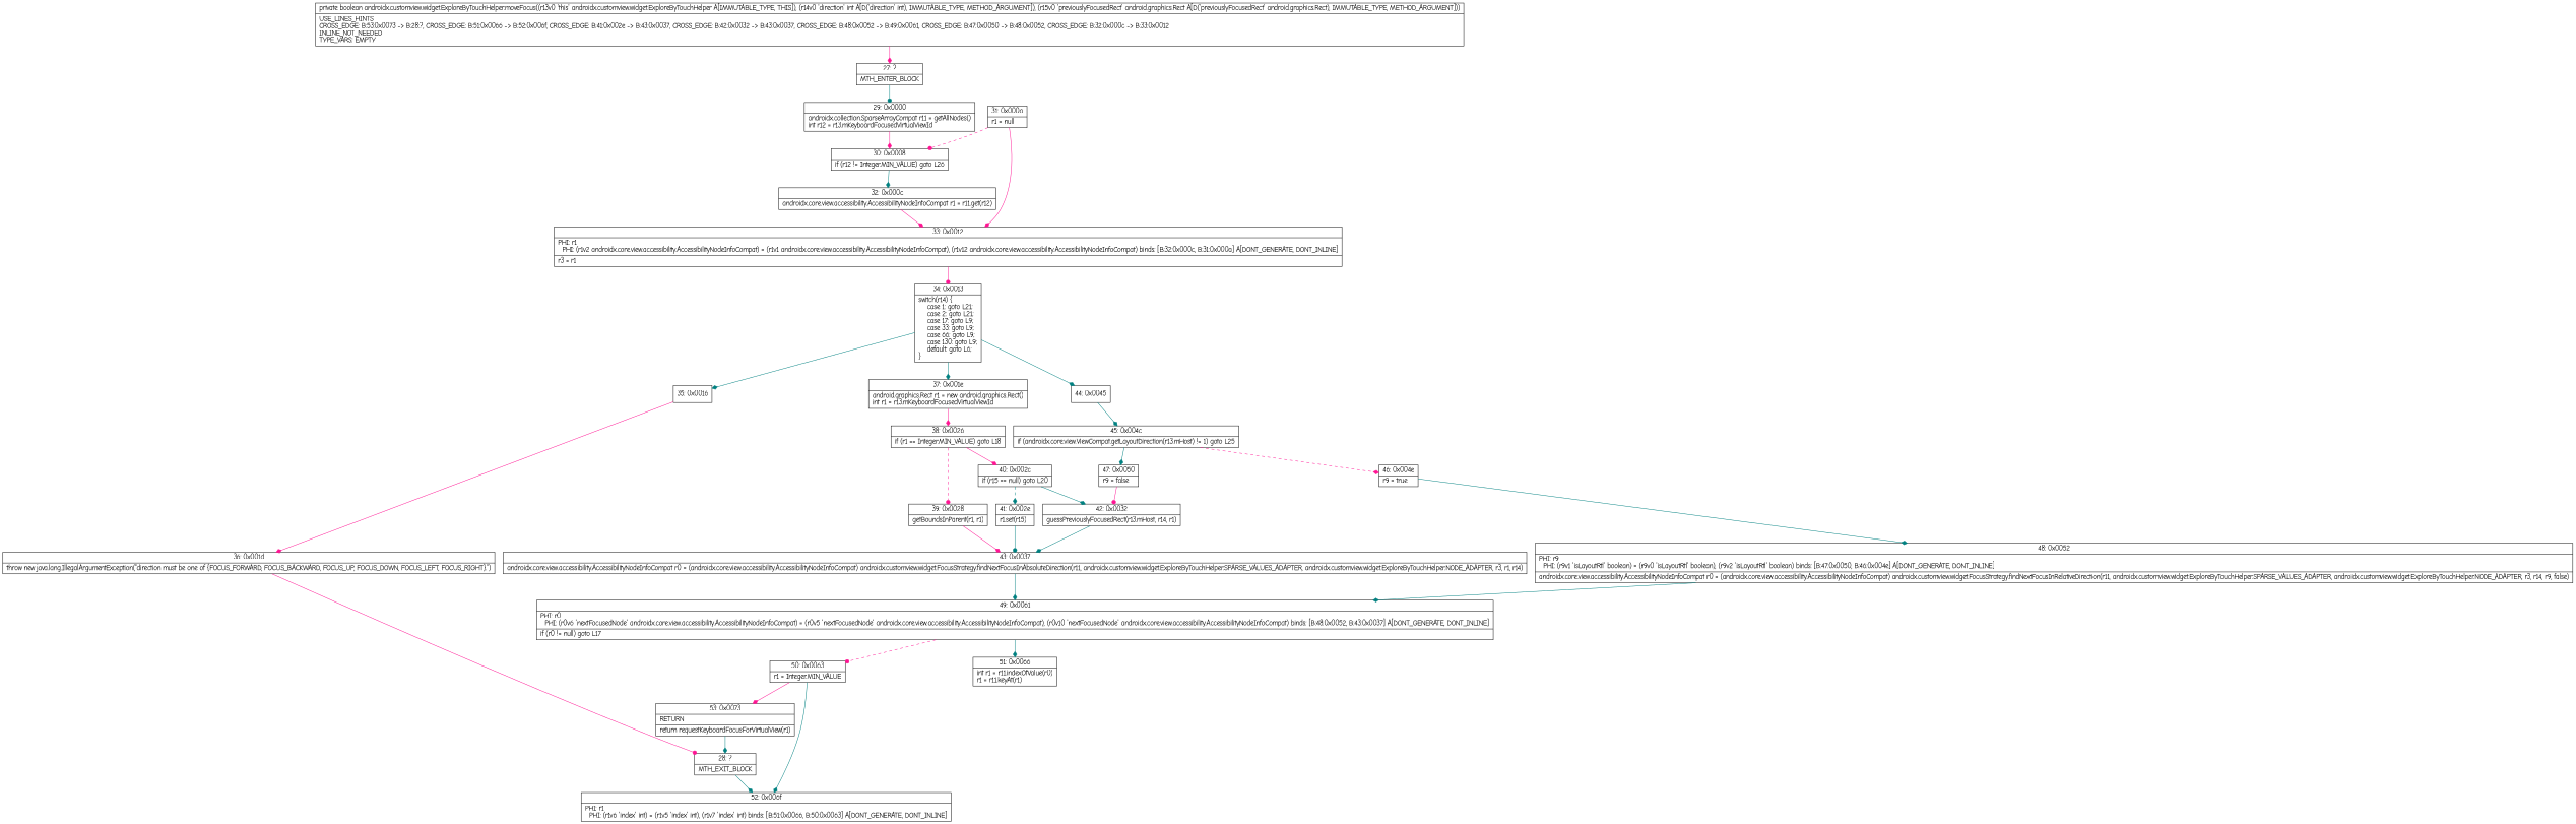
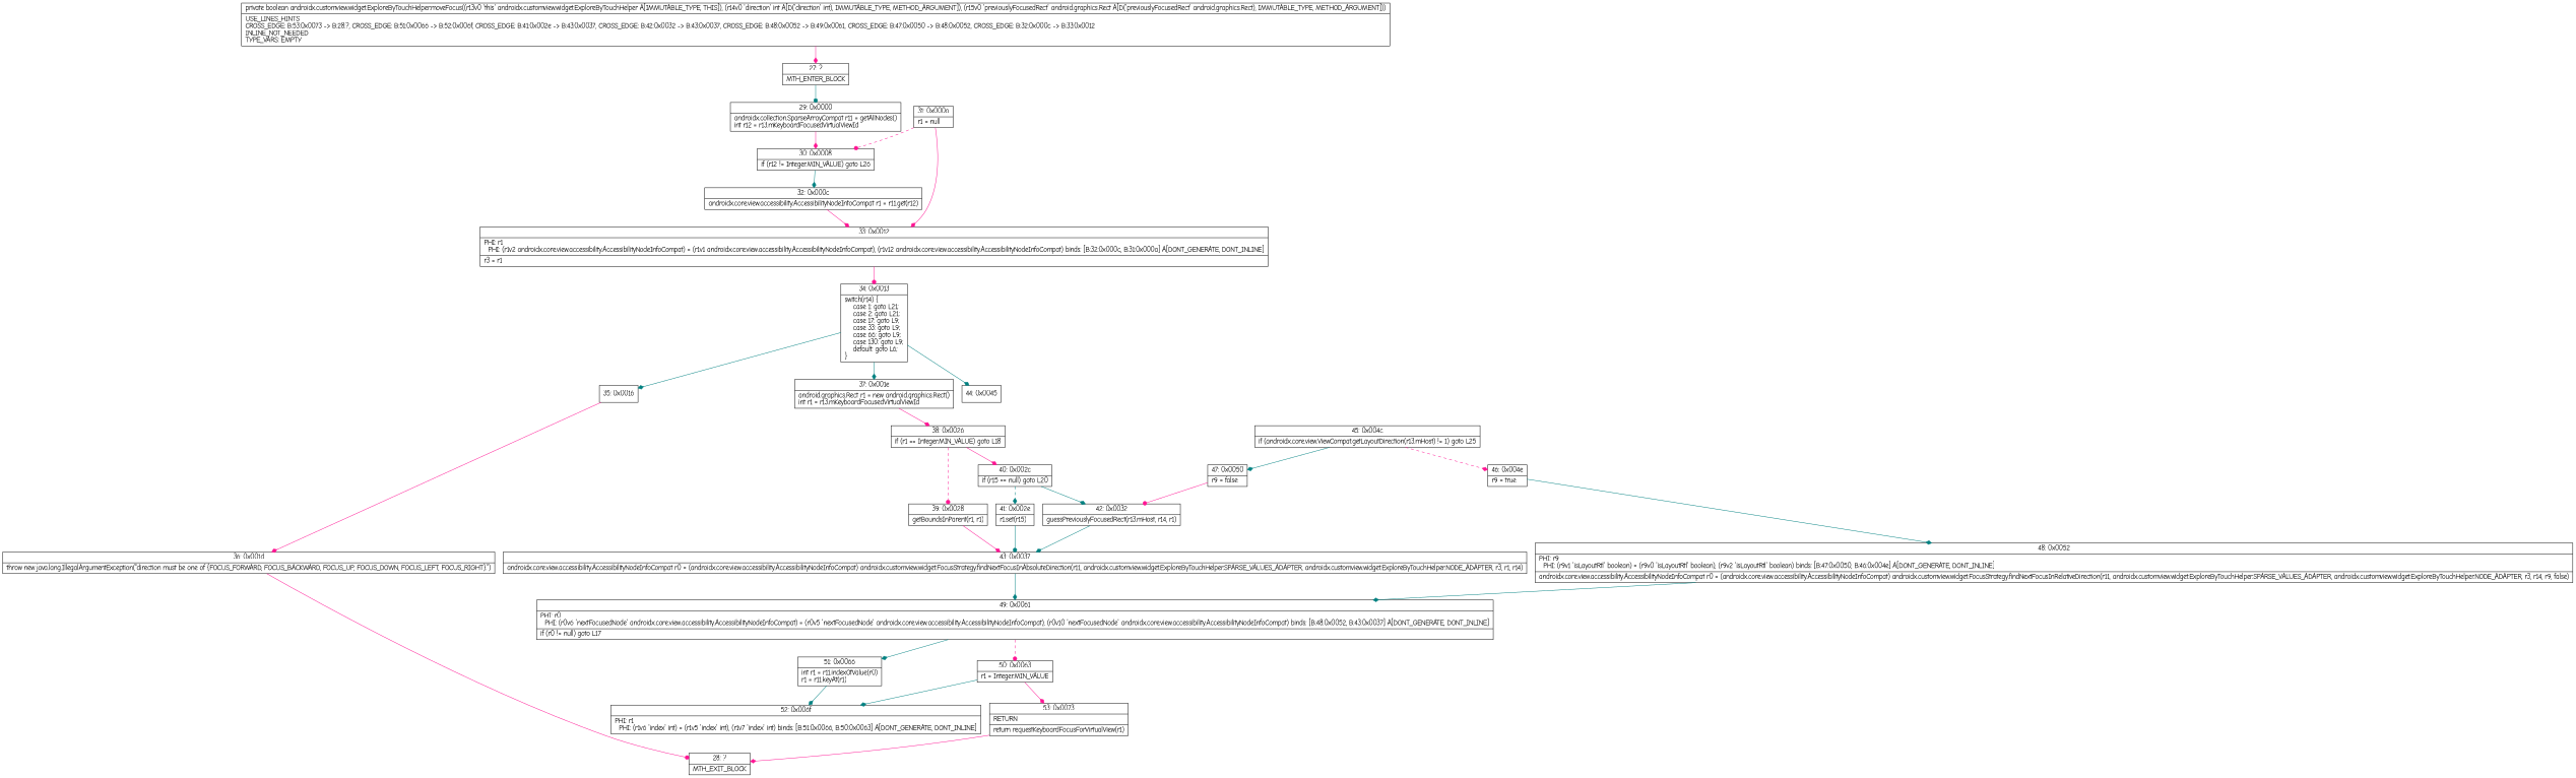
  digraph {
    fontname="Comic Neue"
    node [fontname="Comic Neue" shape=record]
    edge [arrowhead=diamond color=teal fontname="Comic Neue"]
    n1 [label="{27\:\ ?|MTH_ENTER_BLOCK\l}"]
    n2 [label="{29\:\ 0x0000|androidx.collection.SparseArrayCompat r11 = getAllNodes()\lint r12 = r13.mKeyboardFocusedVirtualViewId\l}"]
    n3 [label="{30\:\ 0x0008|if (r12 != Integer.MIN_VALUE) goto L26\l}"]
    n4 [label="{32\:\ 0x000c|androidx.core.view.accessibility.AccessibilityNodeInfoCompat r1 = r11.get(r12)\l}"]
    n5 [label="{31\:\ 0x000a|r1 = null\l}"]
    n6 [label="{33\:\ 0x0012|PHI: r1 \l  PHI: (r1v2 androidx.core.view.accessibility.AccessibilityNodeInfoCompat) = (r1v1 androidx.core.view.accessibility.AccessibilityNodeInfoCompat), (r1v12 androidx.core.view.accessibility.AccessibilityNodeInfoCompat) binds: [B:32:0x000c, B:31:0x000a] A[DONT_GENERATE, DONT_INLINE]\l|r3 = r1\l}"]
    n7 [label="{34\:\ 0x0013|switch(r14) \{\l    case 1: goto L21;\l    case 2: goto L21;\l    case 17: goto L9;\l    case 33: goto L9;\l    case 66: goto L9;\l    case 130: goto L9;\l    default: goto L6;\l\}\l}"]
    n8 [label="{35\:\ 0x0016}"]
    n9 [label="{37\:\ 0x001e|android.graphics.Rect r1 = new android.graphics.Rect()\lint r1 = r13.mKeyboardFocusedVirtualViewId\l}"]
    n10 [label="{44\:\ 0x0045}"]
    n11 [label="{36\:\ 0x001d|throw new java.lang.IllegalArgumentException(\"direction must be one of \{FOCUS_FORWARD, FOCUS_BACKWARD, FOCUS_UP, FOCUS_DOWN, FOCUS_LEFT, FOCUS_RIGHT\}.\")\l}"]
    n12 [label="{38\:\ 0x0026|if (r1 == Integer.MIN_VALUE) goto L18\l}"]
    n13 [label="{45\:\ 0x004c|if (androidx.core.view.ViewCompat.getLayoutDirection(r13.mHost) != 1) goto L25\l}"]
    n14 [label="{28\:\ ?|MTH_EXIT_BLOCK\l}"]
    n15 [label="{39\:\ 0x0028|getBoundsInParent(r1, r1)\l}"]
    n16 [label="{40\:\ 0x002c|if (r15 == null) goto L20\l}"]
    n17 [label="{43\:\ 0x0037|androidx.core.view.accessibility.AccessibilityNodeInfoCompat r0 = (androidx.core.view.accessibility.AccessibilityNodeInfoCompat) androidx.customview.widget.FocusStrategy.findNextFocusInAbsoluteDirection(r11, androidx.customview.widget.ExploreByTouchHelper.SPARSE_VALUES_ADAPTER, androidx.customview.widget.ExploreByTouchHelper.NODE_ADAPTER, r3, r1, r14)\l}"]
    n18 [label="{41\:\ 0x002e|r1.set(r15)\l}"]
    n19 [label="{42\:\ 0x0032|guessPreviouslyFocusedRect(r13.mHost, r14, r1)\l}"]
    n20 [label="{49\:\ 0x0061|PHI: r0 \l  PHI: (r0v6 'nextFocusedNode' androidx.core.view.accessibility.AccessibilityNodeInfoCompat) = (r0v5 'nextFocusedNode' androidx.core.view.accessibility.AccessibilityNodeInfoCompat), (r0v10 'nextFocusedNode' androidx.core.view.accessibility.AccessibilityNodeInfoCompat) binds: [B:48:0x0052, B:43:0x0037] A[DONT_GENERATE, DONT_INLINE]\l|if (r0 != null) goto L17\l}"]
    n21 [label="{50\:\ 0x0063|r1 = Integer.MIN_VALUE\l}"]
    n22 [label="{51\:\ 0x0066|int r1 = r11.indexOfValue(r0)\lr1 = r11.keyAt(r1)\l}"]
    n23 [label="{52\:\ 0x006f|PHI: r1 \l  PHI: (r1v6 'index' int) = (r1v5 'index' int), (r1v7 'index' int) binds: [B:51:0x0066, B:50:0x0063] A[DONT_GENERATE, DONT_INLINE]\l}"]
    n24 [label="{53\:\ 0x0073|RETURN\l|return requestKeyboardFocusForVirtualView(r1)\l}"]
    n25 [label="{46\:\ 0x004e|r9 = true\l}"]
    n26 [label="{47\:\ 0x0050|r9 = false\l}"]
    n27 [label="{48\:\ 0x0052|PHI: r9 \l  PHI: (r9v1 'isLayoutRtl' boolean) = (r9v0 'isLayoutRtl' boolean), (r9v2 'isLayoutRtl' boolean) binds: [B:47:0x0050, B:46:0x004e] A[DONT_GENERATE, DONT_INLINE]\l|androidx.core.view.accessibility.AccessibilityNodeInfoCompat r0 = (androidx.core.view.accessibility.AccessibilityNodeInfoCompat) androidx.customview.widget.FocusStrategy.findNextFocusInRelativeDirection(r11, androidx.customview.widget.ExploreByTouchHelper.SPARSE_VALUES_ADAPTER, androidx.customview.widget.ExploreByTouchHelper.NODE_ADAPTER, r3, r14, r9, false)\l}"]
    n28 [label="{private boolean androidx.customview.widget.ExploreByTouchHelper.moveFocus((r13v0 'this' androidx.customview.widget.ExploreByTouchHelper A[IMMUTABLE_TYPE, THIS]), (r14v0 'direction' int A[D('direction' int), IMMUTABLE_TYPE, METHOD_ARGUMENT]), (r15v0 'previouslyFocusedRect' android.graphics.Rect A[D('previouslyFocusedRect' android.graphics.Rect), IMMUTABLE_TYPE, METHOD_ARGUMENT]))  | USE_LINES_HINTS\lCROSS_EDGE: B:53:0x0073 \-\> B:28:?, CROSS_EDGE: B:51:0x0066 \-\> B:52:0x006f, CROSS_EDGE: B:41:0x002e \-\> B:43:0x0037, CROSS_EDGE: B:42:0x0032 \-\> B:43:0x0037, CROSS_EDGE: B:48:0x0052 \-\> B:49:0x0061, CROSS_EDGE: B:47:0x0050 \-\> B:48:0x0052, CROSS_EDGE: B:32:0x000c \-\> B:33:0x0012\lINLINE_NOT_NEEDED\lTYPE_VARS: EMPTY\l}"]
    n1 -> n2 [arrowhead=dot]
    n2 -> n3 [color=deeppink]
    n3 -> n4
    n4 -> n6 [color=deeppink]
    n5 -> n3 [arrowhead=dot color=deeppink style=dashed]
    n5 -> n6 [color=deeppink]
    n6 -> n7 [arrowhead=dot color=deeppink]
    n7 -> n8
    n7 -> n9
    n7 -> n10
    n8 -> n11 [color=deeppink]
    n9 -> n12 [color=deeppink]
-   n10 -> n13
    n11 -> n14 [arrowhead=dot color=deeppink]
    n12 -> n15 [arrowhead=dot color=deeppink style=dashed]
    n12 -> n16 [color=deeppink]
    n13 -> n25 [color=deeppink style=dashed]
    n13 -> n26
    n15 -> n17 [color=deeppink]
    n16 -> n18 [style=dashed]
    n16 -> n19
    n17 -> n20
    n18 -> n17 [arrowhead=dot]
    n19 -> n17
    n20 -> n21 [arrowhead=dot color=deeppink style=dashed]
    n20 -> n22
    n21 -> n23
    n21 -> n24 [color=deeppink]
-   n14 -> n23
-   n24 -> n14
+   n22 -> n23
+   n24 -> n14 [color=deeppink]
    n25 -> n27
    n26 -> n19 [arrowhead=dot color=deeppink]
    n27 -> n20
    n28 -> n1 [color=deeppink]
  }
